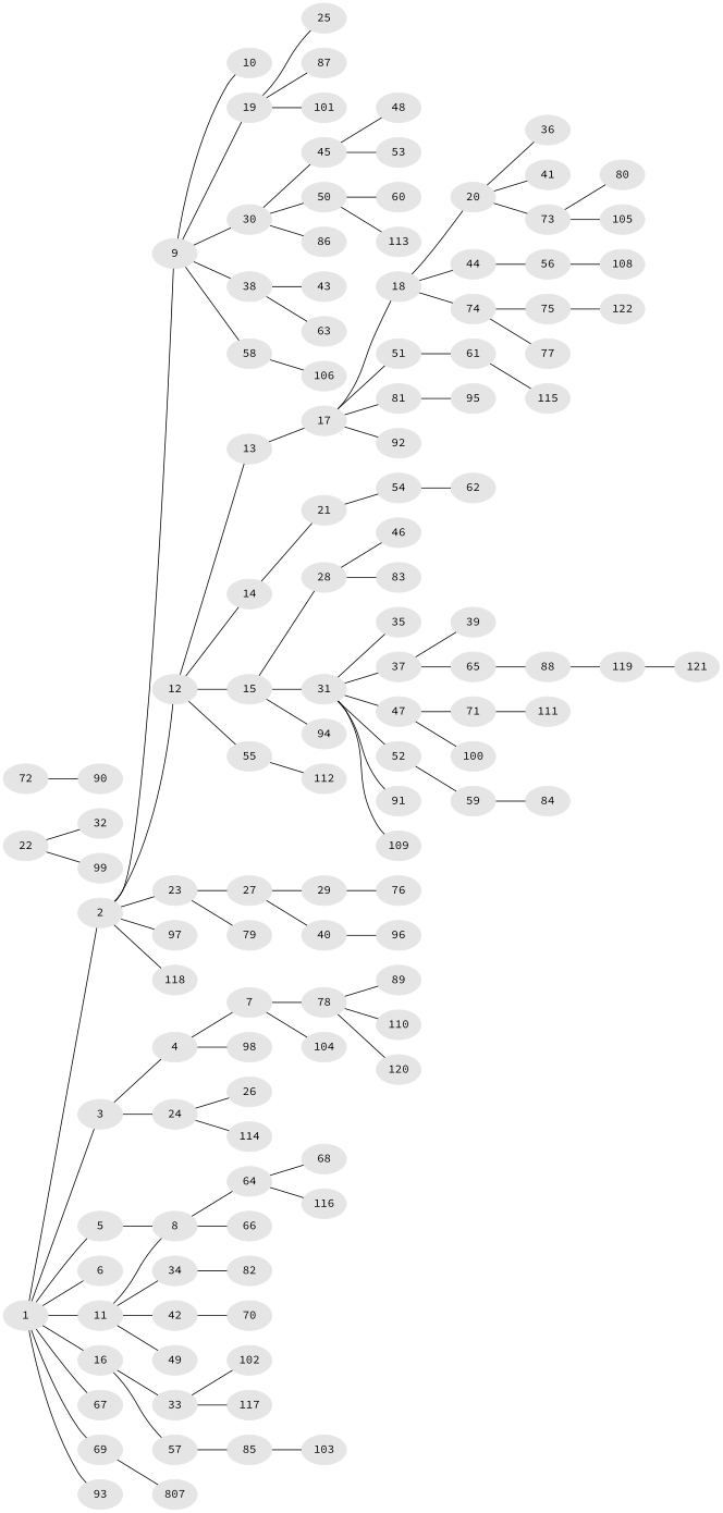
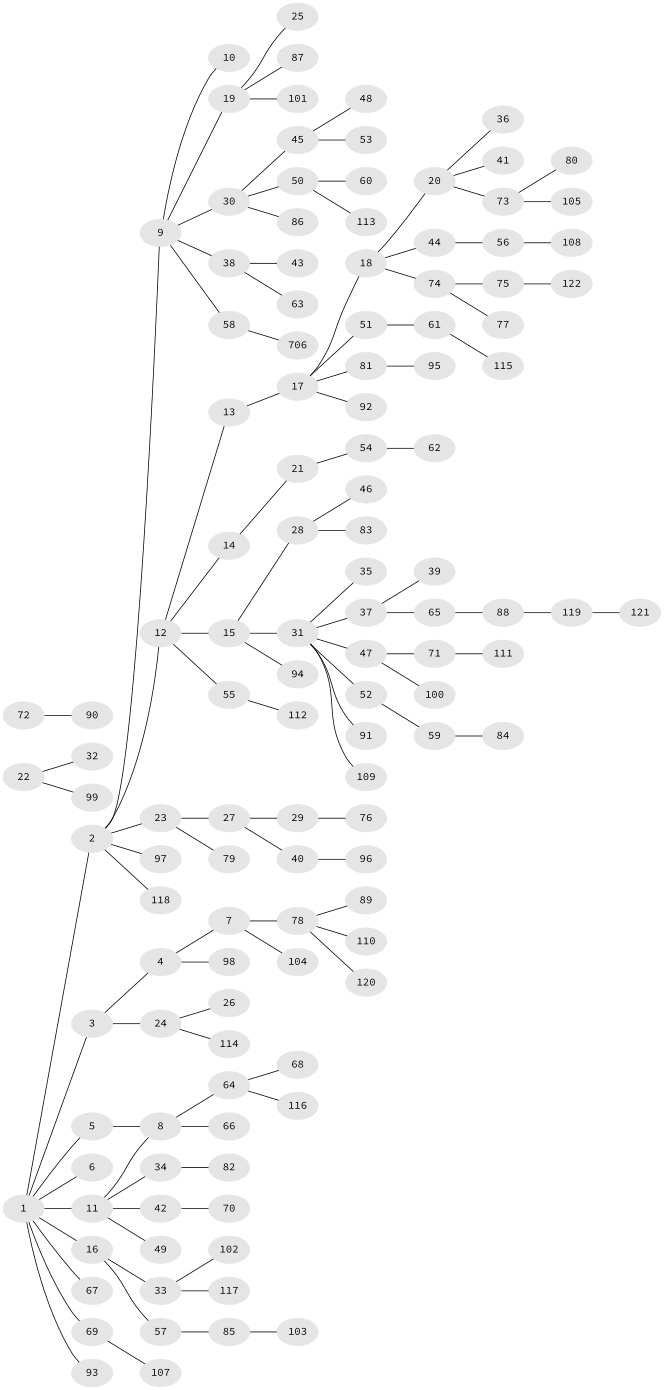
  graph {
    fontname="Source Code Pro"
    rankdir=LR
    node [color=gray90 fontname="Source Code Pro" style=filled]
    edge [fontname="Source Code Pro"]
    1
    2
    3
    5
    6
    11
    16
    67
    69
    93
    9
    12
    23
    97
    118
    4
    24
    8
    34
    42
    49
    33
    57
-   107 [label=807]
+   107
    10
    19
    30
    38
    58
    13
    14
    15
    55
    27
    79
    7
    98
    26
    114
    78
    104
    64
    66
    89
    110
    120
    68
    116
    25
    87
    101
    45
    50
    86
    43
    63
-   106
+   106 [label=706]
    22
    32
    99
    82
    70
    17
    21
    28
    31
    94
    112
    18
    51
    81
    92
    54
    46
    83
    35
    37
    47
    52
    91
    109
    102
    117
    85
    20
    44
    74
    61
    95
    36
    41
    73
    56
    75
    77
    80
    105
    62
    29
    40
    76
    96
    48
    53
    60
    113
    39
    65
    71
    100
    59
    88
    108
    111
    115
    84
    103
    72
    90
    119
    122
    121
    1 -- 2
    1 -- 3
    1 -- 5
    1 -- 6
    1 -- 11
    1 -- 16
    1 -- 67
    1 -- 69
    1 -- 93
    2 -- 9
    2 -- 12
    2 -- 23
    2 -- 97
    2 -- 118
    3 -- 4
    3 -- 24
    5 -- 8
    11 -- 8
    11 -- 34
    11 -- 42
    11 -- 49
    16 -- 33
    16 -- 57
    69 -- 107
    9 -- 10
    9 -- 19
    9 -- 30
    9 -- 38
    9 -- 58
    12 -- 13
    12 -- 14
    12 -- 15
    12 -- 55
    23 -- 27
    23 -- 79
    4 -- 7
    4 -- 98
    24 -- 26
    24 -- 114
    8 -- 64
    8 -- 66
    34 -- 82
    42 -- 70
    33 -- 102
    33 -- 117
    57 -- 85
    19 -- 25
    19 -- 87
    19 -- 101
    30 -- 45
    30 -- 50
    30 -- 86
    38 -- 43
    38 -- 63
    58 -- 106
    13 -- 17
    14 -- 21
    15 -- 28
    15 -- 31
    15 -- 94
    55 -- 112
    27 -- 29
    27 -- 40
    7 -- 78
    7 -- 104
    78 -- 89
    78 -- 110
    78 -- 120
    64 -- 68
    64 -- 116
    45 -- 48
    45 -- 53
    50 -- 60
    50 -- 113
    22 -- 32
    22 -- 99
    17 -- 18
    17 -- 51
    17 -- 81
    17 -- 92
    21 -- 54
    28 -- 46
    28 -- 83
    31 -- 35
    31 -- 37
    31 -- 47
    31 -- 52
    31 -- 91
    31 -- 109
    18 -- 20
    18 -- 44
    18 -- 74
    51 -- 61
    81 -- 95
    54 -- 62
    37 -- 39
    37 -- 65
    47 -- 71
    47 -- 100
    52 -- 59
    85 -- 103
    20 -- 36
    20 -- 41
    20 -- 73
    44 -- 56
    74 -- 75
    74 -- 77
    61 -- 115
    73 -- 80
    73 -- 105
    56 -- 108
    75 -- 122
    29 -- 76
    40 -- 96
    65 -- 88
    71 -- 111
    59 -- 84
    88 -- 119
    72 -- 90
    119 -- 121
  }
